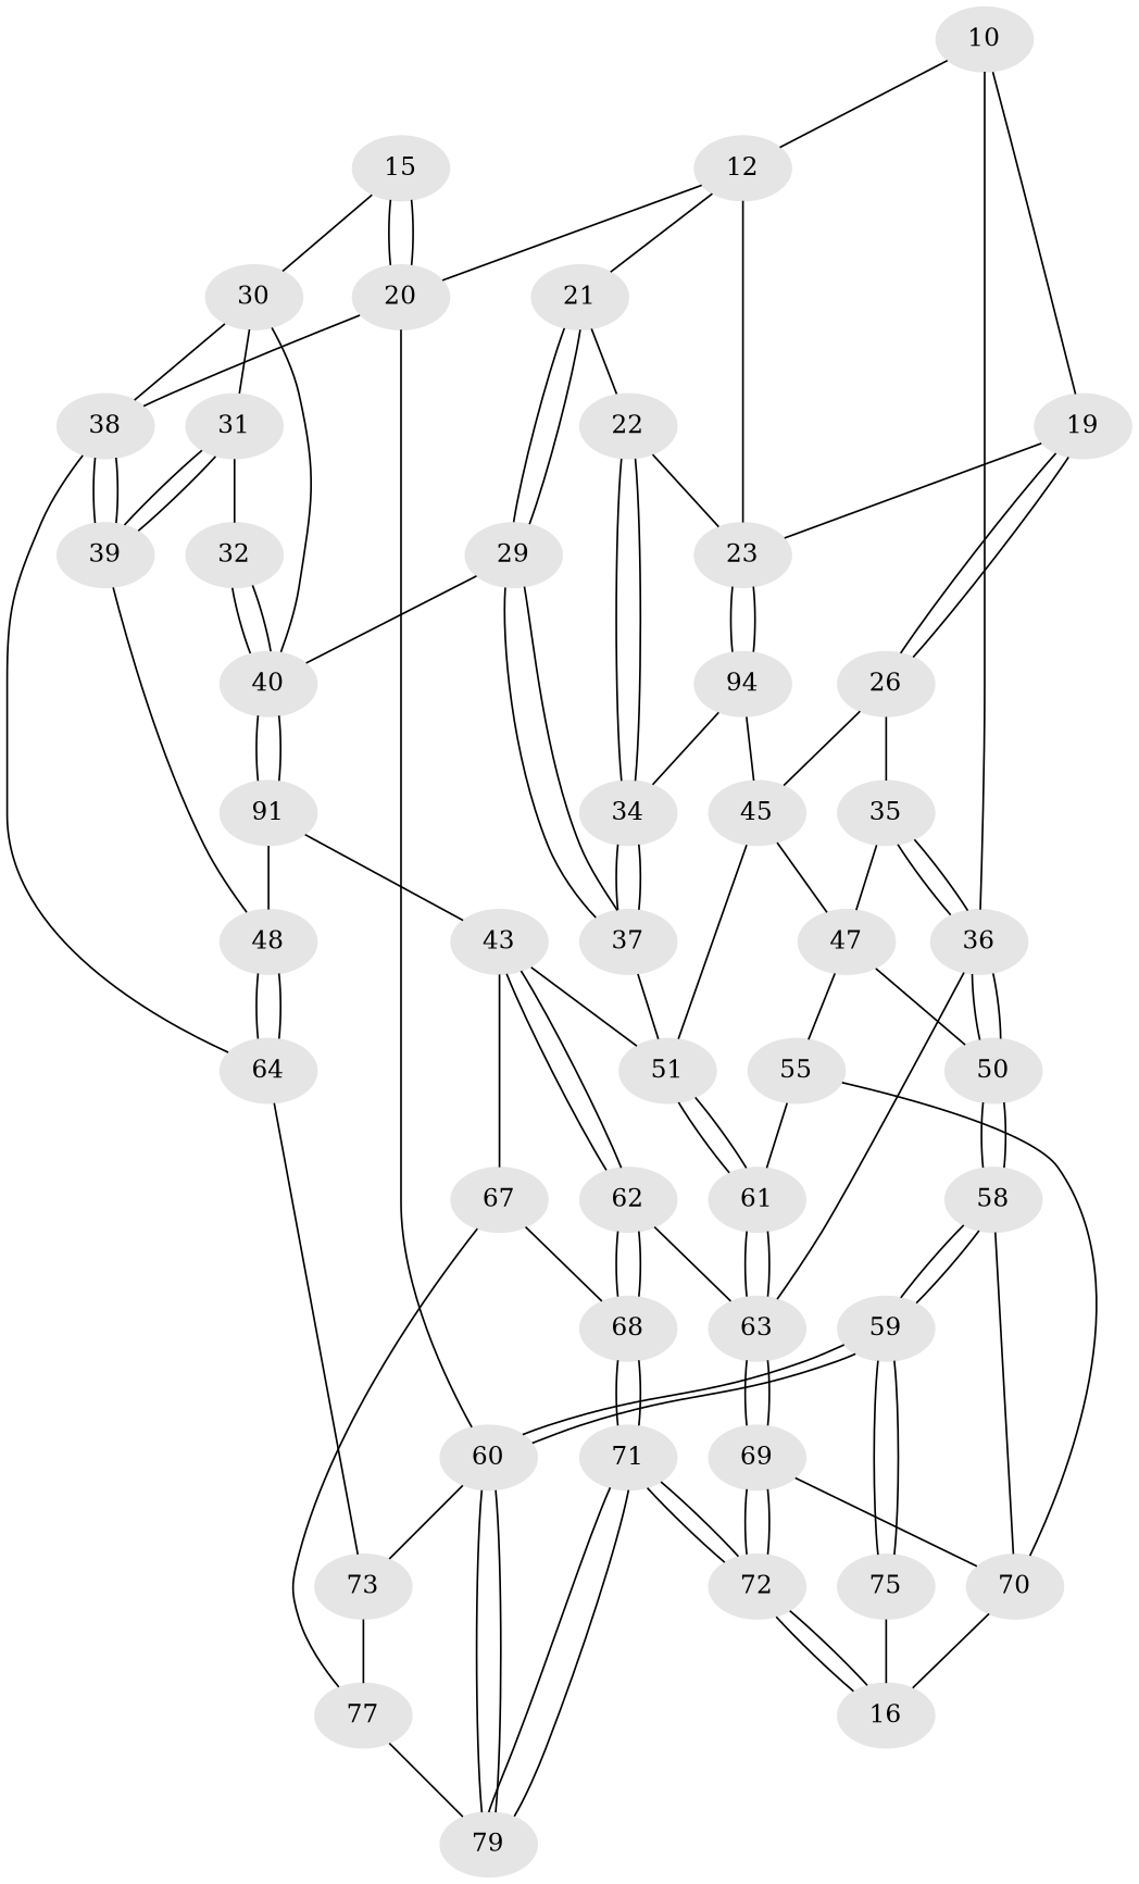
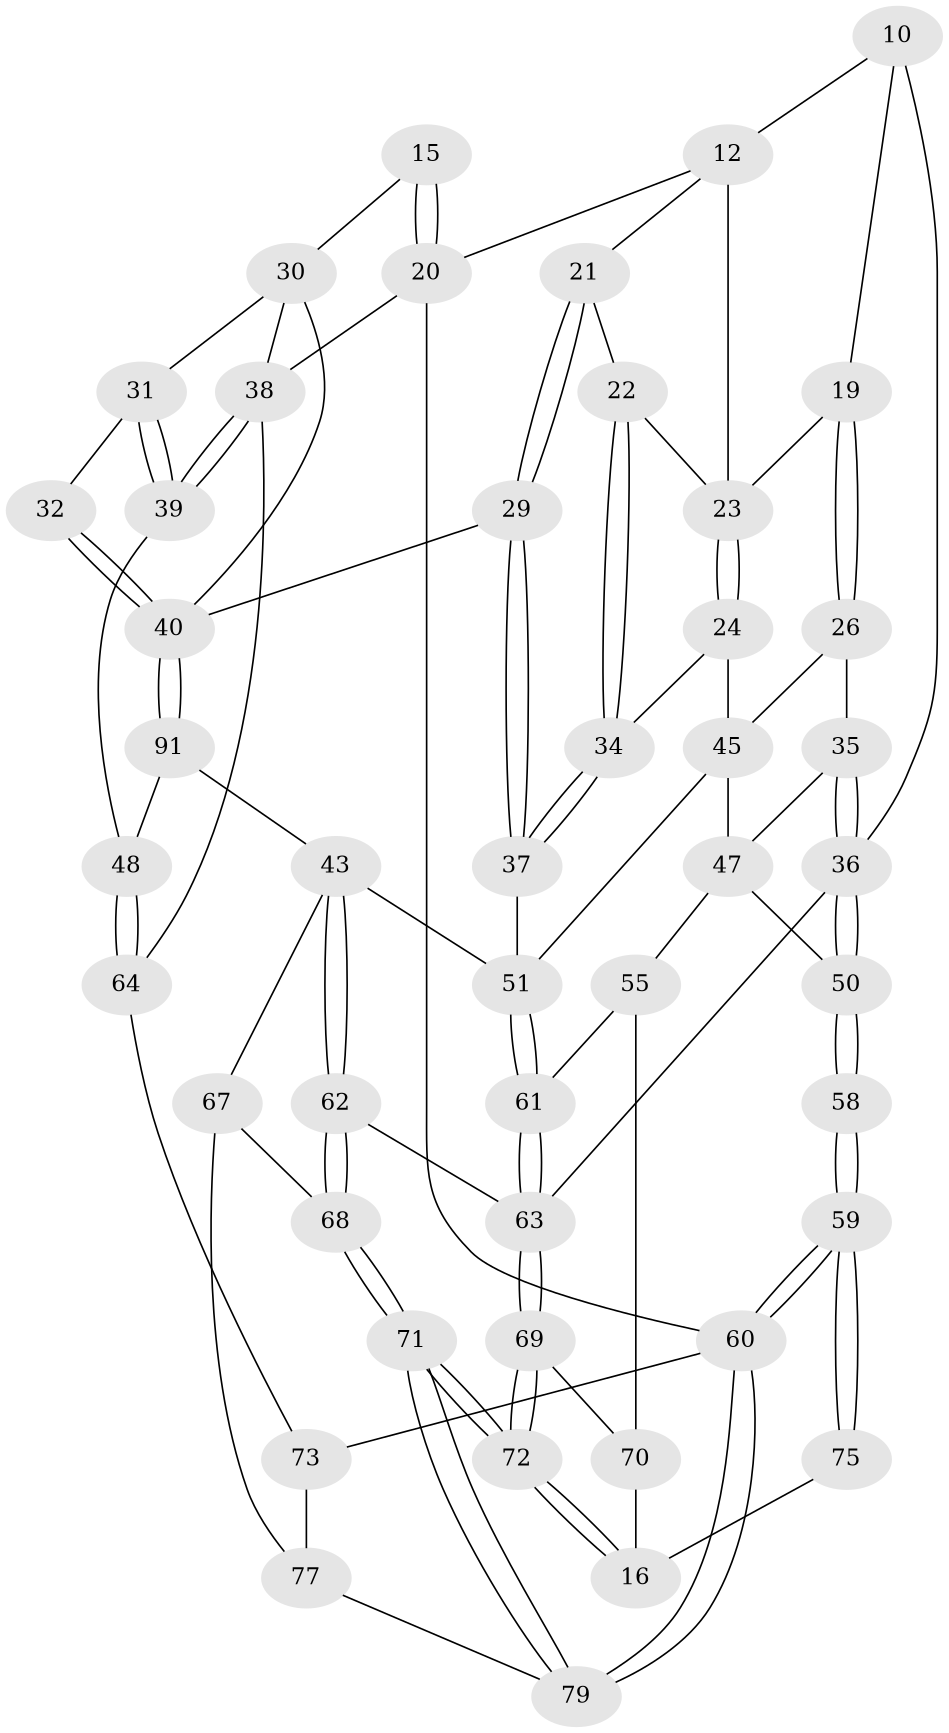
  graph {
    node [color=gray90 style=filled]
    10 [super="+7"]
    12 [super="+6"]
    19
    36 [super="+11+9+8"]
    20 [super="+3"]
    21 [super="+18"]
    23 [super="+14"]
    26
    50 [super="+49"]
    63
    38 [super="+33"]
    60 [super="+4+52"]
    22
    29
-   24 [label=94]
+   24
    15
    30 [super="+17"]
    40 [super="+28+27"]
    31
    45 [super="+25"]
    35
    39
    64 [super="+54"]
    73 [super="+53+65"]
    79 [super="+78"]
    34
    37
    47 [super="+46"]
    51 [super="+44"]
    n30 [label=91]
    32
    48
    55
    58 [super="+57"]
    61
    43 [super="+42"]
    62
    67
    68
    77 [super="+66"]
    70 [super="+56"]
    59
    n43 [label=16 super="+74"]
    75
    69
    71
    72
    10 -- 12
    10 -- 19
    10 -- 36 [weight=2]
    12 -- 20
    12 -- 21
    12 -- 23 [weight=2]
    19 -- 23
    19 -- 26
    19 -- 26
    36 -- 50
    36 -- 50
    36 -- 63 [weight=2]
    20 -- 38
    20 -- 60 [weight=2]
    21 -- 22
    21 -- 29
    21 -- 29
    23 -- 24
    23 -- 24
    26 -- 45
    26 -- 35
    50 -- 58 [weight=2]
    50 -- 58
    63 -- 69
    63 -- 69
    38 -- 39
    38 -- 39
    38 -- 64
    60 -- 73
    60 -- 79 [weight=2]
    60 -- 79
    22 -- 23
    22 -- 34
    22 -- 34
    29 -- 40
    29 -- 37
    29 -- 37
    24 -- 45
    24 -- 34
    15 -- 20 [weight=2]
    15 -- 20
    15 -- 30
    30 -- 38
    30 -- 40
    30 -- 31
    40 -- n30
    40 -- n30
    31 -- 39
    31 -- 39
    31 -- 32
    45 -- 47
    45 -- 51
    35 -- 36
    35 -- 36
    35 -- 47
    39 -- 48
    64 -- 73 [weight=2]
    73 -- 77 [weight=2]
    34 -- 37
    34 -- 37
    37 -- 51
    47 -- 50
    47 -- 55
    51 -- 61
    51 -- 61
    n30 -- 48
    n30 -- 43
    32 -- 40 [weight=2]
    32 -- 40
    48 -- 64
    48 -- 64
    55 -- 61
    55 -- 70
-   58 -- 70
    58 -- 59
    58 -- 59
    61 -- 63
    61 -- 63
    43 -- 51
    43 -- 62
    43 -- 62
    43 -- 67
    62 -- 63
    62 -- 68
    62 -- 68
    67 -- 68
    67 -- 77
    68 -- 71
    68 -- 71
    77 -- 79
    70 -- n43
    59 -- 60
    59 -- 60
    59 -- 75
    59 -- 75
    75 -- n43 [weight=2]
    69 -- 70
    69 -- 72
    69 -- 72
    71 -- 79
    71 -- 79
    71 -- 72
    71 -- 72
    72 -- n43
    72 -- n43
  }
